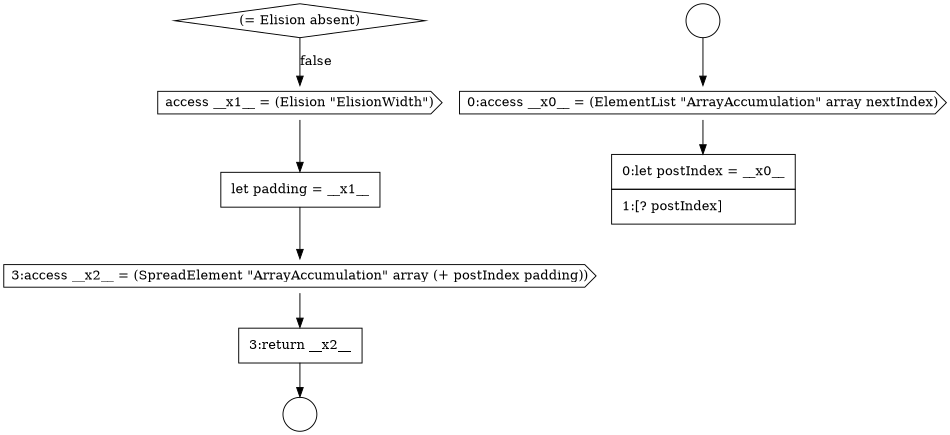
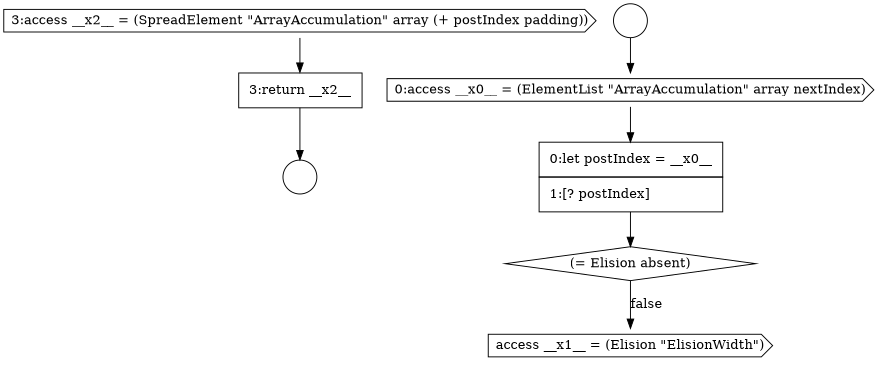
  digraph {
    node [color=black fillcolor=white shape=none style=filled]
    edge [color=black]
    n1 [label=<<font color="black">     <table border="0" cellborder="1" cellspacing="0" cellpadding="10">       <tr><td align="left">3:return __x2__</td></tr>     </table>   </font>> margin=0]
    n2 [label=" " shape=circle]
    n3 [label=<<font color="black">access __x1__ = (Elision &quot;ElisionWidth&quot;)</font>> shape=cds]
-   n4 [label=<<font color="black">     <table border="0" cellborder="1" cellspacing="0" cellpadding="10">       <tr><td align="left">let padding = __x1__</td></tr>     </table>   </font>> margin=0]
    n5 [label=<<font color="black">3:access __x2__ = (SpreadElement &quot;ArrayAccumulation&quot; array (+ postIndex padding))</font>> shape=cds]
    n6 [label=" " shape=circle]
    n7 [label=<<font color="black">0:access __x0__ = (ElementList &quot;ArrayAccumulation&quot; array nextIndex)</font>> shape=cds]
    n8 [label=<<font color="black">     <table border="0" cellborder="1" cellspacing="0" cellpadding="10">       <tr><td align="left">0:let postIndex = __x0__</td></tr>       <tr><td align="left">1:[? postIndex]</td></tr>     </table>   </font>> margin=0]
    n9 [label=<<font color="black">(= Elision absent)</font>> shape=diamond]
    n1 -> n2
-   n3 -> n4
-   n4 -> n5
    n5 -> n1
    n6 -> n7
    n7 -> n8
+   n8 -> n9
    n9 -> n3 [label=<<font color="black">false</font>>]
  }
